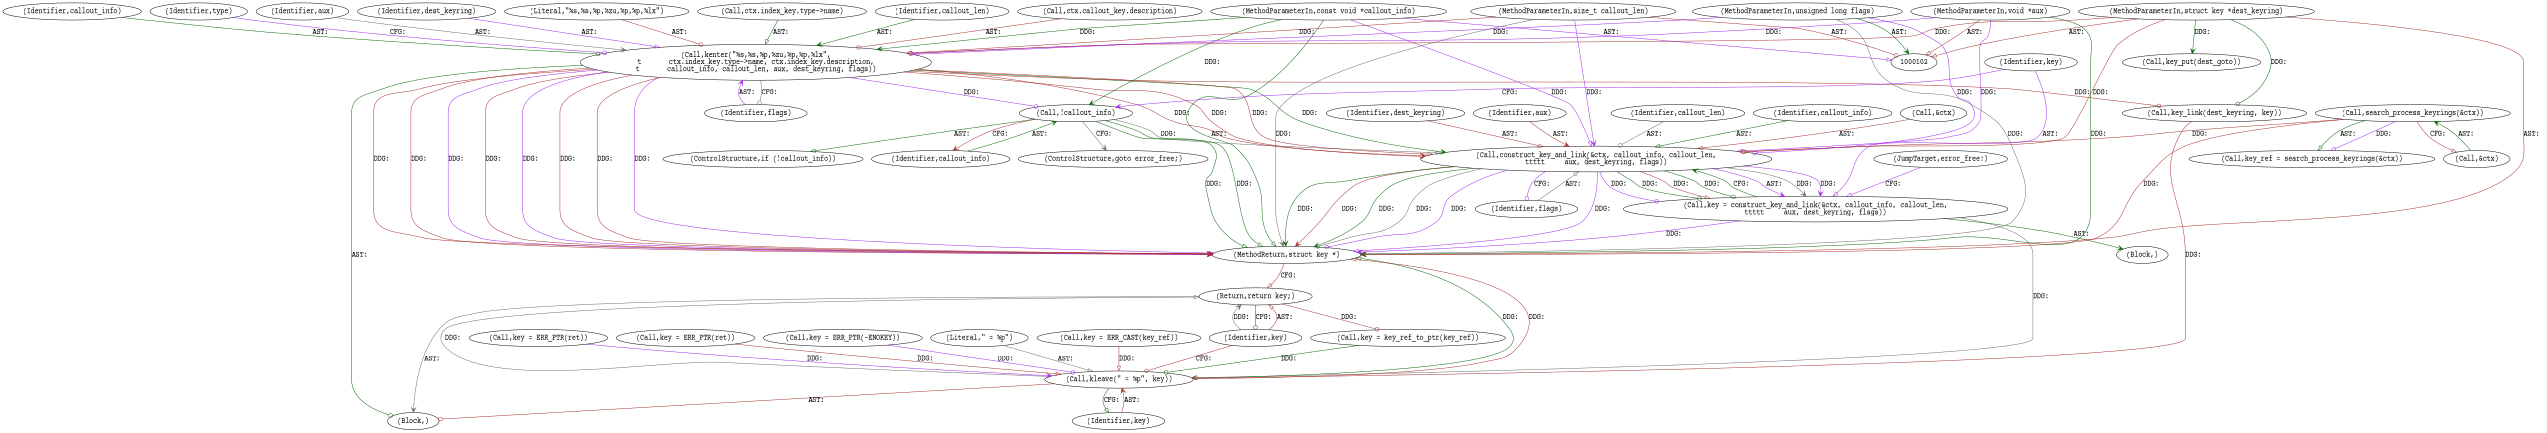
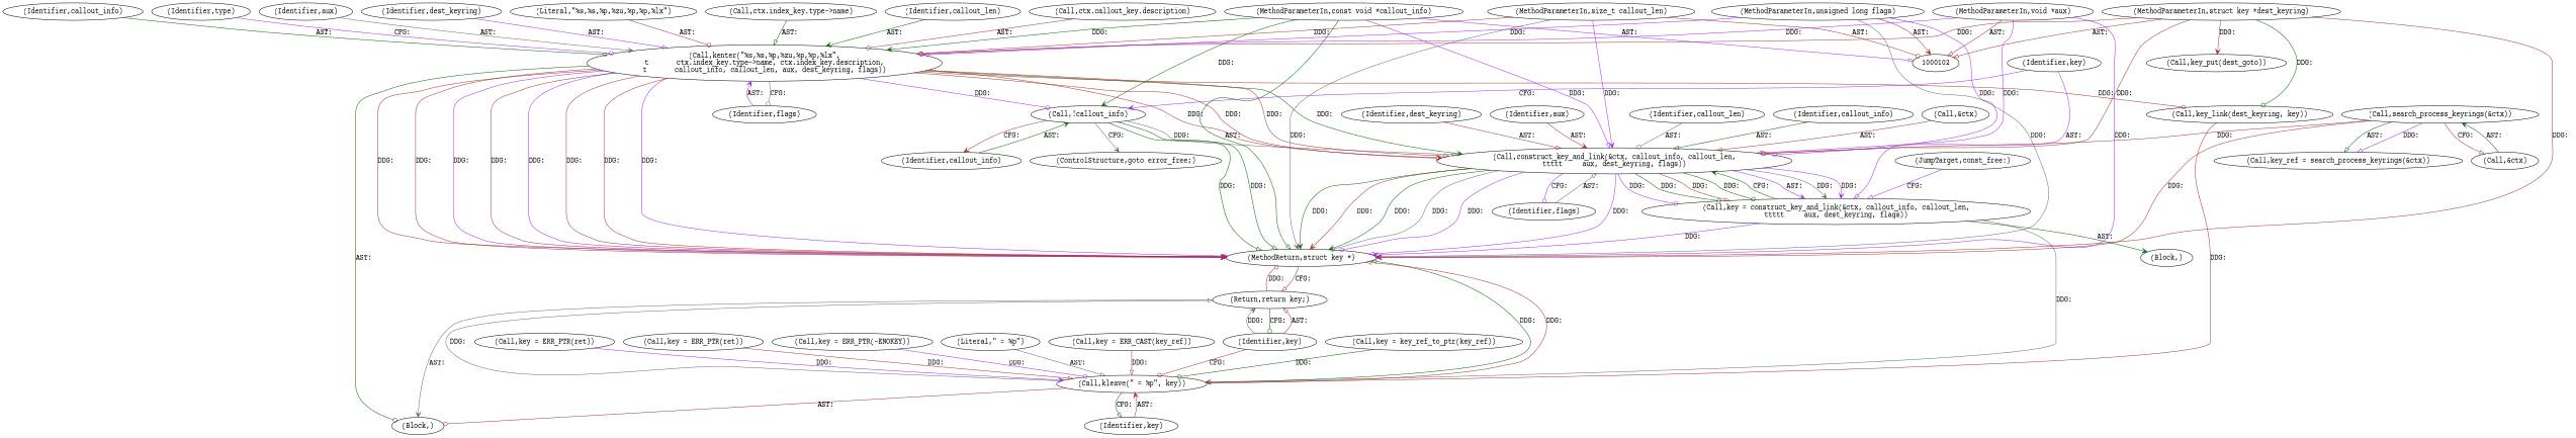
  digraph {
    fontname="Courier Prime"
    node [fontname="Courier Prime"]
    edge [arrowhead=onormal color=brown fontname="Courier Prime"]
    n1 [label="(Call,construct_key_and_link(&ctx, callout_info, callout_len,\n\t\t\t\t\t     aux, dest_keyring, flags))"]
    n2 [label="(Call,key = construct_key_and_link(&ctx, callout_info, callout_len,\n\t\t\t\t\t     aux, dest_keyring, flags))"]
    n3 [label="(Identifier,flags)"]
    n4 [label="(MethodReturn,struct key *)"]
    n5 [label="(Call,kleave(\" = %p\", key))"]
    n6 [label="(Block,)"]
    n7 [label="(Return,return key;)"]
    n8 [label="(Call,search_process_keyrings(&ctx))"]
    n9 [label="(Call,key_ref = search_process_keyrings(&ctx))"]
    n10 [label="(Call,&ctx)"]
    n11 [label="(Call,!callout_info)"]
-   n12 [label="(ControlStructure,if (!callout_info))"]
    n13 [label="(Identifier,callout_info)"]
    n14 [label="(ControlStructure,goto error_free;)"]
    n15 [label="(Call,kenter(\"%s,%s,%p,%zu,%p,%p,%lx\",\n\t       ctx.index_key.type->name, ctx.index_key.description,\n\t       callout_info, callout_len, aux, dest_keyring, flags))"]
    n16 [label="(Call,key_link(dest_keyring, key))"]
    n17 [label="(Identifier,flags)"]
    n18 [label="(Block,)"]
    n19 [label="(MethodParameterIn,const void *callout_info)"]
    1000102
    n21 [label="(MethodParameterIn,size_t callout_len)"]
    n22 [label="(MethodParameterIn,void *aux)"]
    n23 [label="(MethodParameterIn,struct key *dest_keyring)"]
    n24 [label="(Call,key_put(dest_goto))"]
    n25 [label="(MethodParameterIn,unsigned long flags)"]
    n26 [label="(Identifier,key)"]
    n27 [label="(Identifier,key)"]
    n28 [label="(Call,ctx.callout_key.description)"]
    n29 [label="(Call,key = ERR_PTR(ret))"]
    n30 [label="(Identifier,key)"]
    n31 [label="(Identifier,callout_info)"]
    n32 [label="(Identifier,callout_len)"]
    n33 [label="(Identifier,callout_info)"]
-   n34 [label="(JumpTarget,error_free:)"]
+   n34 [label="(JumpTarget,const_free:)"]
    n35 [label="(Call,key = ERR_PTR(ret))"]
    n36 [label="(Identifier,type)"]
    n37 [label="(Identifier,aux)"]
    n38 [label="(Identifier,dest_keyring)"]
    n39 [label="(Call,key = key_ref_to_ptr(key_ref))"]
    n40 [label="(Call,&ctx)"]
    n41 [label="(Literal,\"%s,%s,%p,%zu,%p,%p,%lx\")"]
    n42 [label="(Identifier,dest_keyring)"]
    n43 [label="(Call,key = ERR_PTR(-ENOKEY))"]
    n44 [label="(Identifier,aux)"]
    n45 [label="(Literal,\" = %p\")"]
    n46 [label="(Call,ctx.index_key.type->name)"]
    n47 [label="(Call,key = ERR_CAST(key_ref))"]
    n48 [label="(Identifier,callout_len)"]
    n1 -> n2 [arrowhead=vee color=purple label="AST: "]
    n1 -> n2 [arrowhead=vee color=gray40 label="DDG: "]
    n1 -> n2 [arrowhead=vee color=purple label="DDG: "]
    n1 -> n2 [arrowhead=odot color=purple label="DDG: "]
    n1 -> n2 [arrowhead=odot color=darkgreen label="DDG: "]
    n1 -> n2 [label="DDG: "]
    n1 -> n2 [arrowhead=odot color=darkgreen label="DDG: "]
    n1 -> n3 [arrowhead=odot color=purple label="CFG: "]
    n1 -> n4 [arrowhead=vee label="DDG: "]
    n1 -> n4 [arrowhead=vee color=darkgreen label="DDG: "]
    n1 -> n4 [arrowhead=odot color=gray40 label="DDG: "]
    n1 -> n4 [arrowhead=odot color=purple label="DDG: "]
    n1 -> n4 [color=purple label="DDG: "]
    n1 -> n4 [arrowhead=vee color=darkgreen label="DDG: "]
    n2 -> n1 [arrowhead=vee color=darkgreen label="CFG: "]
    n2 -> n4 [arrowhead=vee color=purple label="DDG: "]
    n2 -> n5 [arrowhead=vee color=gray40 label="DDG: "]
    n2 -> n6 [arrowhead=vee color=darkgreen label="AST: "]
    n3 -> n1 [color=gray40 label="AST: "]
    n4 -> n7 [label="CFG: "]
    n5 -> n4 [color=darkgreen label="DDG: "]
    n5 -> n4 [label="DDG: "]
    n5 -> n7 [color=gray40 label="DDG: "]
    n5 -> n18 [arrowhead=odot label="AST: "]
    n5 -> n26 [color=darkgreen label="CFG: "]
-   n7 -> n39 [arrowhead=odot label="DDG: "]
+   n7 -> n4 [arrowhead=odot label="DDG: "]
    n7 -> n18 [arrowhead=vee color=gray40 label="AST: "]
    n7 -> n27 [arrowhead=odot color=darkgreen label="CFG: "]
    n8 -> n1 [arrowhead=odot label="DDG: "]
    n8 -> n4 [arrowhead=vee label="DDG: "]
    n8 -> n9 [color=darkgreen label="AST: "]
    n8 -> n9 [color=purple label="DDG: "]
    n8 -> n10 [label="CFG: "]
    n10 -> n8 [arrowhead=vee color=darkgreen label="AST: "]
    n11 -> n1 [color=gray40 label="DDG: "]
    n11 -> n4 [color=darkgreen label="DDG: "]
    n11 -> n4 [color=darkgreen label="DDG: "]
-   n11 -> n12 [color=darkgreen label="AST: "]
    n11 -> n13 [arrowhead=vee label="CFG: "]
    n11 -> n14 [arrowhead=vee color=gray40 label="CFG: "]
    n13 -> n11 [arrowhead=vee color=darkgreen label="AST: "]
    n15 -> n1 [arrowhead=vee color=darkgreen label="DDG: "]
    n15 -> n1 [arrowhead=vee label="DDG: "]
    n15 -> n1 [arrowhead=odot label="DDG: "]
    n15 -> n1 [label="DDG: "]
    n15 -> n4 [arrowhead=vee label="DDG: "]
    n15 -> n4 [arrowhead=vee color=purple label="DDG: "]
    n15 -> n4 [arrowhead=vee label="DDG: "]
    n15 -> n4 [color=purple label="DDG: "]
    n15 -> n4 [arrowhead=odot label="DDG: "]
    n15 -> n4 [arrowhead=vee label="DDG: "]
    n15 -> n4 [color=purple label="DDG: "]
    n15 -> n4 [label="DDG: "]
    n15 -> n11 [arrowhead=odot color=purple label="DDG: "]
    n15 -> n16 [arrowhead=odot label="DDG: "]
    n15 -> n17 [arrowhead=odot color=gray40 label="CFG: "]
    n15 -> n18 [arrowhead=odot color=darkgreen label="AST: "]
    n16 -> n5 [label="DDG: "]
    n17 -> n15 [arrowhead=vee color=purple label="AST: "]
    n19 -> n1 [color=purple label="DDG: "]
    n19 -> n4 [color=darkgreen label="AST: "]
    n19 -> n11 [arrowhead=vee color=darkgreen label="DDG: "]
    n19 -> n15 [arrowhead=vee color=darkgreen label="DDG: "]
    n19 -> 1000102 [color=purple label="AST: "]
    n21 -> n1 [arrowhead=vee color=purple label="DDG: "]
    n21 -> n4 [arrowhead=vee color=gray40 label="DDG: "]
    n21 -> n15 [label="DDG: "]
    n21 -> 1000102 [arrowhead=odot label="AST: "]
    n22 -> n1 [color=purple label="DDG: "]
-   n22 -> n4 [arrowhead=vee color=darkgreen label="DDG: "]
+   n22 -> n4 [arrowhead=vee color=purple label="DDG: "]
    n22 -> n15 [arrowhead=odot color=purple label="DDG: "]
    n22 -> 1000102 [label="AST: "]
    n23 -> n1 [arrowhead=odot label="DDG: "]
-   n23 -> n4 [label="AST: "]
+   n23 -> n4 [label="DDG: "]
    n23 -> n15 [arrowhead=odot label="DDG: "]
    n23 -> n16 [arrowhead=odot color=darkgreen label="DDG: "]
    n23 -> 1000102 [label="AST: "]
-   n23 -> n24 [arrowhead=vee color=darkgreen label="DDG: "]
+   n23 -> n24 [arrowhead=vee label="DDG: "]
    n25 -> n1 [arrowhead=odot color=purple label="DDG: "]
    n25 -> n4 [arrowhead=odot color=gray40 label="DDG: "]
    n25 -> n15 [color=purple label="DDG: "]
-   n25 -> 1000102 [arrowhead=vee color=darkgreen label="AST: "]
+   n25 -> 1000102 [arrowhead=vee label="AST: "]
    n26 -> n5 [arrowhead=vee label="AST: "]
    n27 -> n5 [arrowhead=odot label="CFG: "]
    n27 -> n7 [label="AST: "]
    n27 -> n7 [arrowhead=vee color=gray40 label="DDG: "]
    n28 -> n15 [arrowhead=odot label="AST: "]
    n29 -> n5 [arrowhead=vee color=purple label="DDG: "]
    n30 -> n2 [color=purple label="AST: "]
    n30 -> n11 [arrowhead=vee color=purple label="CFG: "]
    n31 -> n15 [arrowhead=odot color=darkgreen label="AST: "]
    n32 -> n1 [arrowhead=odot color=gray40 label="AST: "]
    n33 -> n1 [color=darkgreen label="AST: "]
    n34 -> n2 [color=purple label="CFG: "]
    n35 -> n5 [label="DDG: "]
    n36 -> n15 [arrowhead=odot color=purple label="CFG: "]
    n37 -> n15 [arrowhead=vee color=gray40 label="AST: "]
    n38 -> n15 [color=purple label="AST: "]
    n39 -> n5 [arrowhead=odot color=darkgreen label="DDG: "]
    n40 -> n1 [label="AST: "]
    n41 -> n15 [arrowhead=odot label="AST: "]
    n42 -> n1 [label="AST: "]
    n43 -> n5 [arrowhead=odot color=purple label="DDG: "]
    n44 -> n1 [arrowhead=vee label="AST: "]
    n45 -> n5 [color=gray40 label="AST: "]
    n46 -> n15 [color=darkgreen label="AST: "]
    n47 -> n5 [label="DDG: "]
    n48 -> n15 [arrowhead=vee color=darkgreen label="AST: "]
  }
